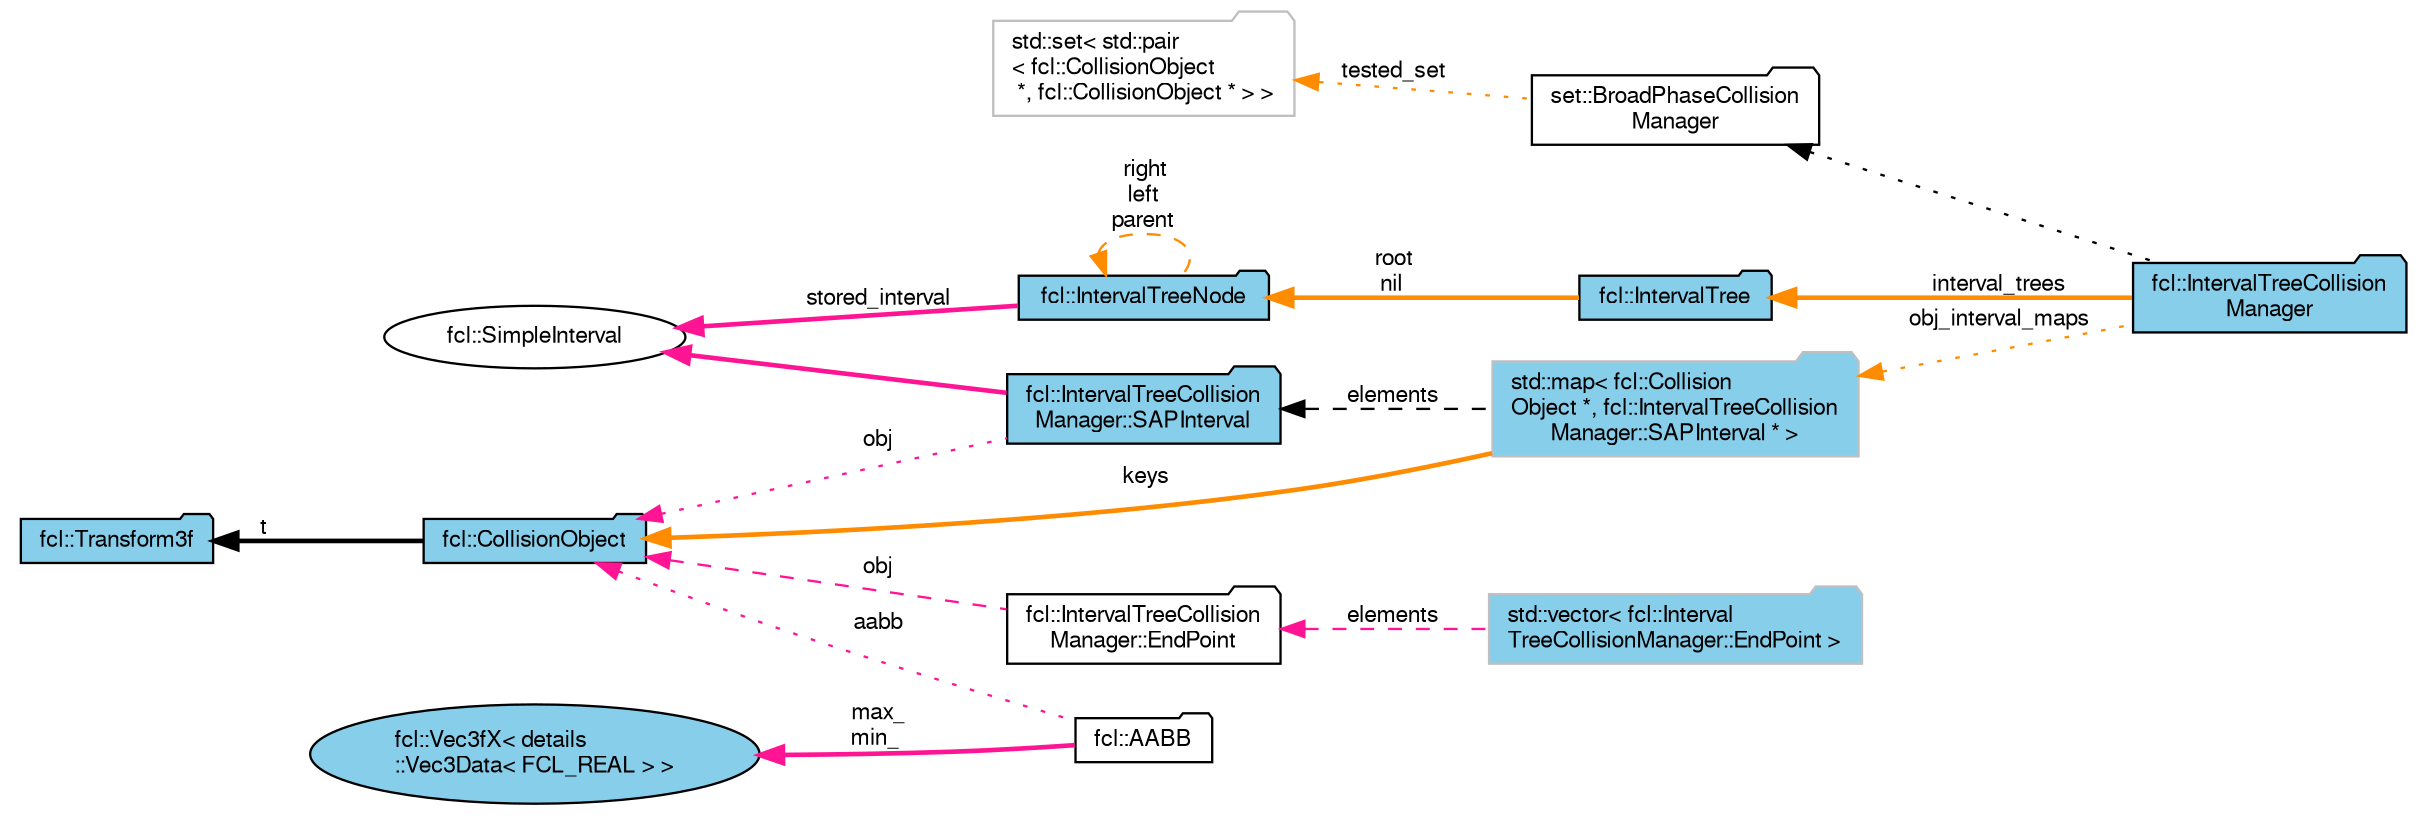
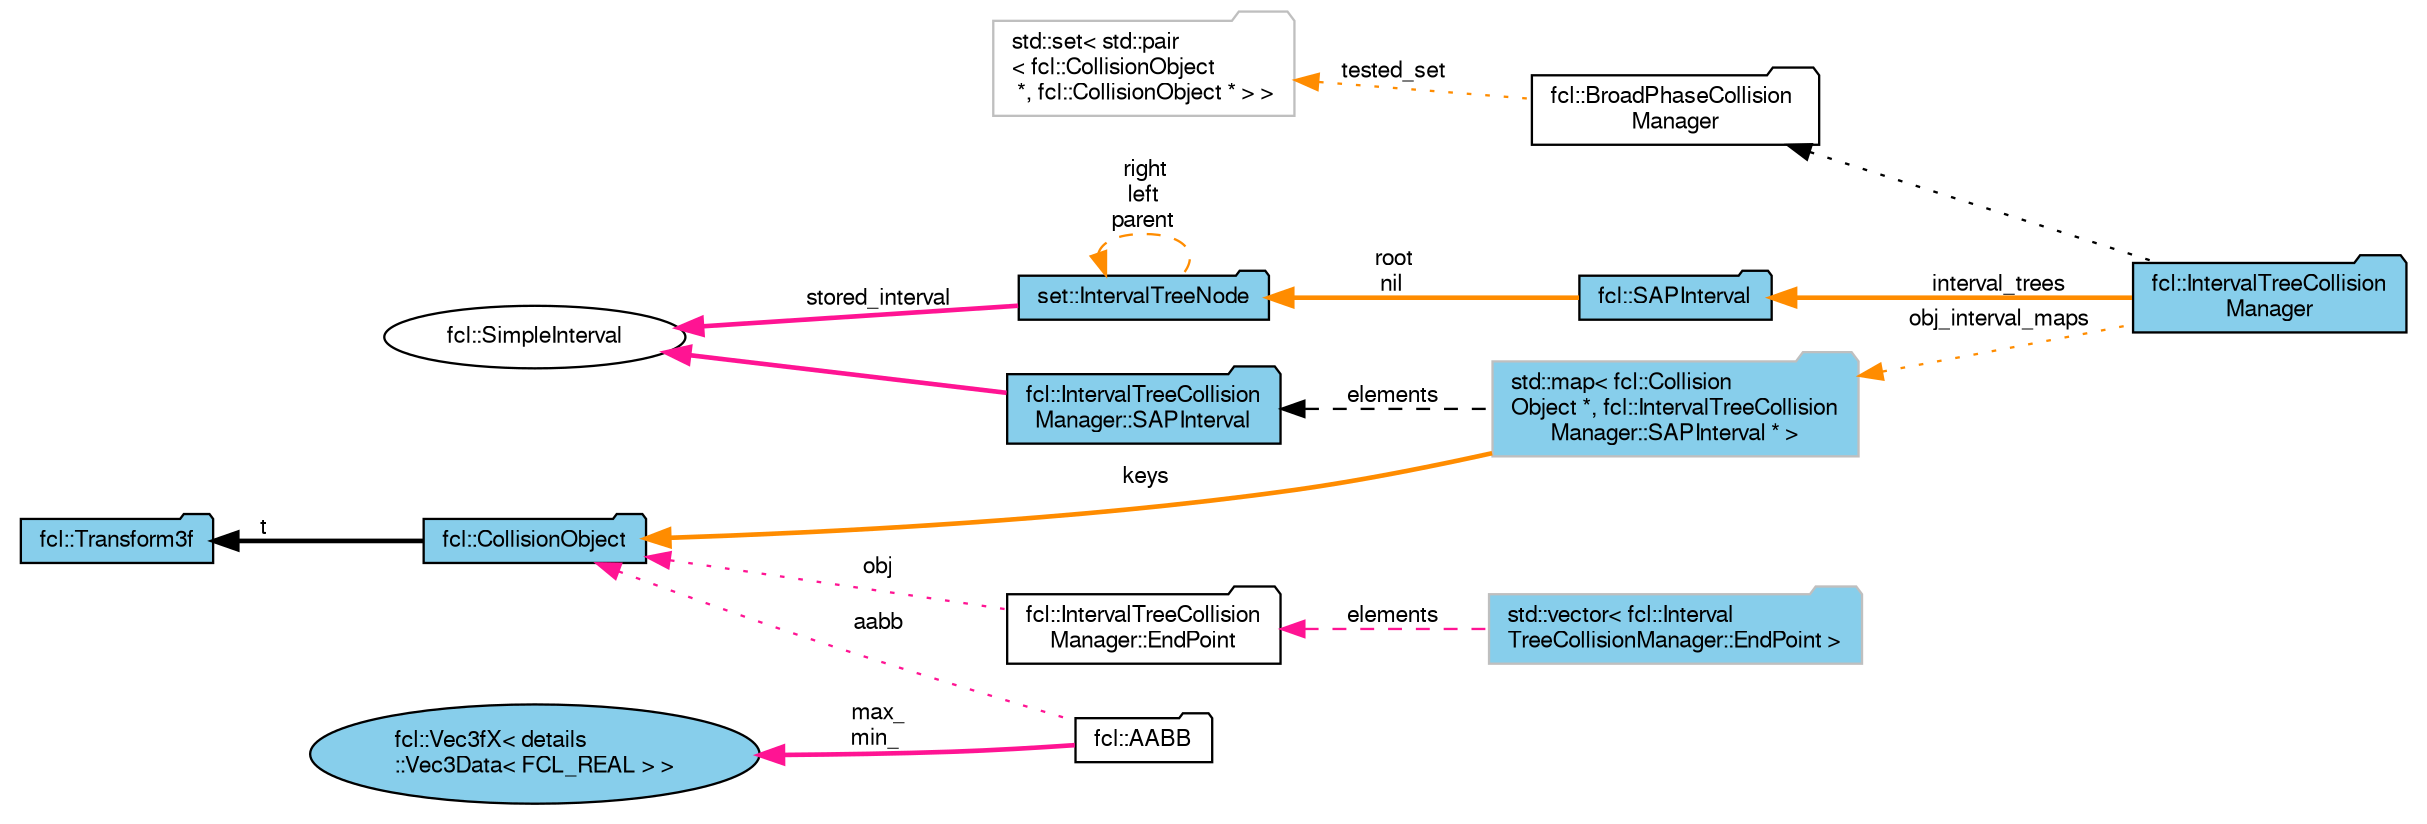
  digraph {
    rankdir=LR
    node [color=black fillcolor=skyblue fontname=FreeSans fontsize=10 shape=folder style=filled]
    edge [color=deeppink dir=back fontname=FreeSans fontsize=10 labelfontname=FreeSans labelfontsize=10 style=bold]
    n1 [fontcolor=black height=0.2 label="fcl::IntervalTreeCollision\lManager" width=0.4]
-   n2 [fillcolor=white height=0.2 label="set::BroadPhaseCollision\lManager" width=0.4]
+   n2 [fillcolor=white height=0.2 label="fcl::BroadPhaseCollision\lManager" width=0.4]
    n3 [color=grey75 fillcolor=white height=0.2 label="std::set\< std::pair\l\< fcl::CollisionObject\l *, fcl::CollisionObject * \> \>" width=0.4]
-   n4 [height=0.2 label="fcl::IntervalTree" width=0.4]
-   n5 [height=0.2 label="fcl::IntervalTreeNode" width=0.4]
+   n4 [height=0.2 label="fcl::SAPInterval" width=0.4]
+   n5 [height=0.2 label="set::IntervalTreeNode" width=0.4]
    n6 [fillcolor=white height=0.2 label="fcl::SimpleInterval" shape=ellipse width=0.4]
    n7 [height=0.2 label="fcl::IntervalTreeCollision\lManager::SAPInterval" width=0.4]
    n8 [color=grey75 height=0.2 label="std::map\< fcl::Collision\lObject *, fcl::IntervalTreeCollision\lManager::SAPInterval * \>" width=0.4]
    n9 [color=grey75 height=0.2 label="std::vector\< fcl::Interval\lTreeCollisionManager::EndPoint \>" width=0.4]
    n10 [fillcolor=white height=0.2 label="fcl::IntervalTreeCollision\lManager::EndPoint" width=0.4]
    n11 [height=0.2 label="fcl::CollisionObject" width=0.4]
    n12 [fillcolor=white height=0.2 label="fcl::AABB" width=0.4]
    n13 [height=0.2 label="fcl::Vec3fX\< details\l::Vec3Data\< FCL_REAL \> \>" shape=ellipse width=0.4]
    n14 [height=0.2 label="fcl::Transform3f" width=0.4]
    n2 -> n1 [color=black style=dotted]
    n3 -> n2 [color=darkorange label=" tested_set" style=dotted]
    n4 -> n1 [color=darkorange label=" interval_trees"]
    n5 -> n4 [color=darkorange label=" root\nnil"]
    n5 -> n5 [color=darkorange label=" right\nleft\nparent" style=dashed]
    n6 -> n5 [label=" stored_interval"]
    n6 -> n7
    n7 -> n8 [color=black label=" elements" style=dashed]
    n8 -> n1 [color=darkorange label=" obj_interval_maps" style=dotted]
    n10 -> n9 [label=" elements" style=dashed]
-   n11 -> n7 [label=" obj" style=dotted]
    n11 -> n8 [color=darkorange label=" keys"]
-   n11 -> n10 [label=" obj" style=dashed]
+   n11 -> n10 [label=" obj" style=dotted]
    n11 -> n12 [label=" aabb" style=dotted]
    n13 -> n12 [label=" max_\nmin_"]
    n14 -> n11 [color=black label=" t"]
  }
